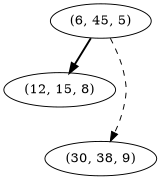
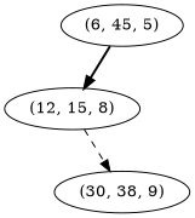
  digraph {
    n1 [label="(12, 15, 8)"]
    "(6, 45, 5)"
    "(30, 38, 9)"
    "(6, 45, 5)" -> n1 [style=bold]
-   "(6, 45, 5)" -> "(30, 38, 9)" [style=dashed]
+   n1 -> "(30, 38, 9)" [style=dashed]
  }
